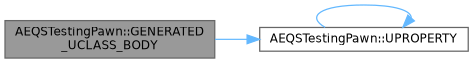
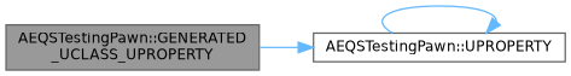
  digraph {
    rankdir=LR
    node [fontname=Helvetica fontsize=10 shape=box style=filled]
    edge [color=steelblue1 fontname=Helvetica fontsize=10 labelfontname=Helvetica labelfontsize=10 style=solid]
-   n1 [color=gray40 fillcolor=grey60 fontcolor=black height=0.2 label="AEQSTestingPawn::GENERATED\l_UCLASS_BODY" width=0.4]
+   n1 [color=gray40 fillcolor=grey60 fontcolor=black height=0.2 label="AEQSTestingPawn::GENERATED\l_UCLASS_UPROPERTY" width=0.4]
    n2 [color=grey40 fillcolor=white height=0.2 label="AEQSTestingPawn::UPROPERTY" width=0.4]
    n1 -> n2
    n2 -> n2
  }
